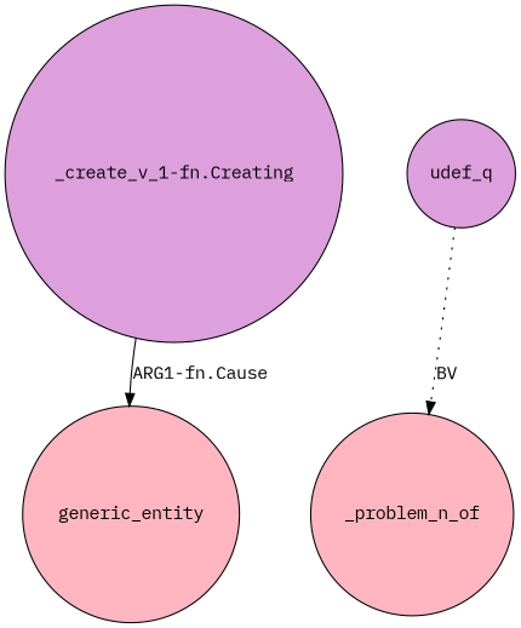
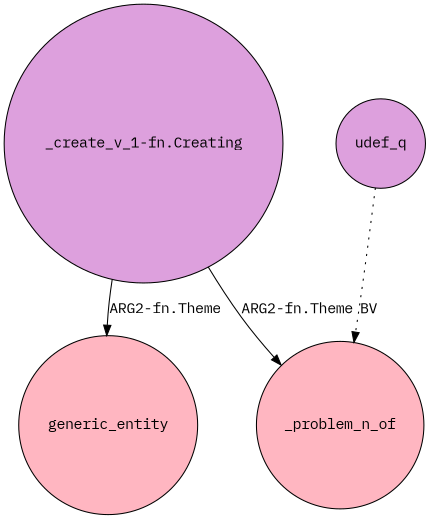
  digraph {
    fontname="IBM Plex Mono"
    node [fillcolor=lightpink fontname="IBM Plex Mono" shape=circle style=filled]
    edge [fontname="IBM Plex Mono" style=solid]
    _problem_n_of
    generic_entity
    "_create_v_1-fn.Creating" [fillcolor=plum]
    udef_q [fillcolor=plum]
-   "_create_v_1-fn.Creating" -> generic_entity [label="ARG1-fn.Cause"]
+   "_create_v_1-fn.Creating" -> _problem_n_of [label="ARG2-fn.Theme"]
+   "_create_v_1-fn.Creating" -> generic_entity [label="ARG2-fn.Theme"]
    udef_q -> _problem_n_of [label=BV style=dotted]
  }
